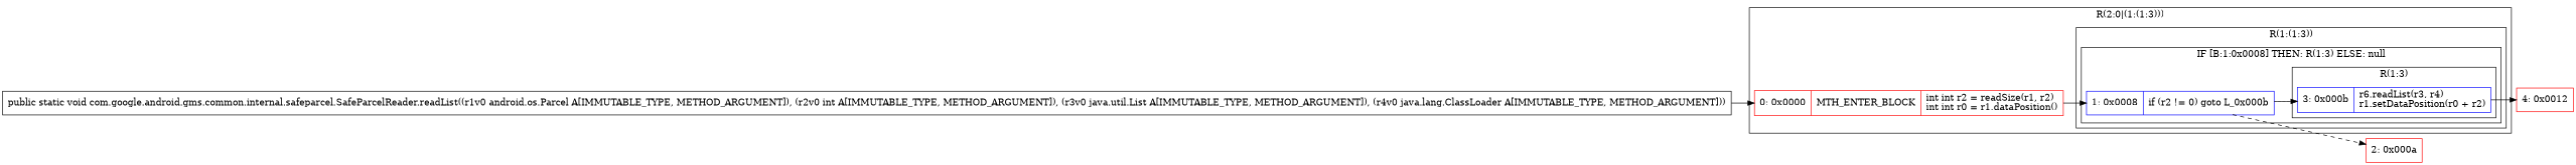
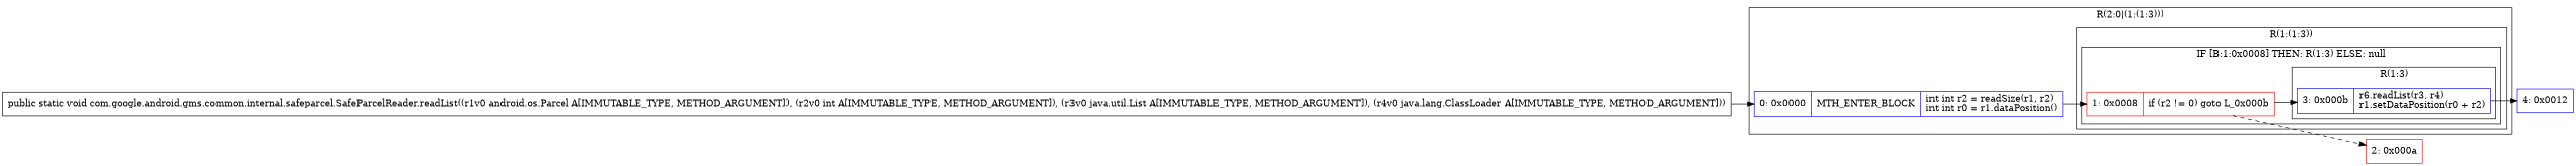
  digraph {
    rankdir=LR
    node [color=blue shape=record]
    n1 [label="{3\:\ 0x000b|r6.readList(r3, r4)\lr1.setDataPosition(r0 + r2)\l}"]
-   n2 [label="{1\:\ 0x0008|if (r2 != 0) goto L_0x000b\l}"]
-   n3 [color=red label="{0\:\ 0x0000|MTH_ENTER_BLOCK\l|int int r2 = readSize(r1, r2)\lint int r0 = r1.dataPosition()\l}"]
-   n4 [color=red label="{4\:\ 0x0012}"]
+   n2 [color=red label="{1\:\ 0x0008|if (r2 != 0) goto L_0x000b\l}"]
+   n3 [label="{0\:\ 0x0000|MTH_ENTER_BLOCK\l|int int r2 = readSize(r1, r2)\lint int r0 = r1.dataPosition()\l}"]
+   n4 [label="{4\:\ 0x0012}"]
    n5 [color=red label="{2\:\ 0x000a}"]
    n6 [label="{public static void com.google.android.gms.common.internal.safeparcel.SafeParcelReader.readList((r1v0 android.os.Parcel A[IMMUTABLE_TYPE, METHOD_ARGUMENT]), (r2v0 int A[IMMUTABLE_TYPE, METHOD_ARGUMENT]), (r3v0 java.util.List A[IMMUTABLE_TYPE, METHOD_ARGUMENT]), (r4v0 java.lang.ClassLoader A[IMMUTABLE_TYPE, METHOD_ARGUMENT])) }" color=""]
    subgraph cluster_1 {
      label="R(2:0|(1:(1:3)))"
      n3
      subgraph cluster_2 {
        label="R(1:(1:3))"
        subgraph cluster_3 {
          label="IF [B:1:0x0008] THEN: R(1:3) ELSE: null"
          n2
          subgraph cluster_4 {
            label="R(1:3)"
            n1
          }
        }
      }
    }
    n1 -> n4
    n2 -> n1
    n2 -> n5 [style=dashed]
    n3 -> n2
    n6 -> n3
  }
